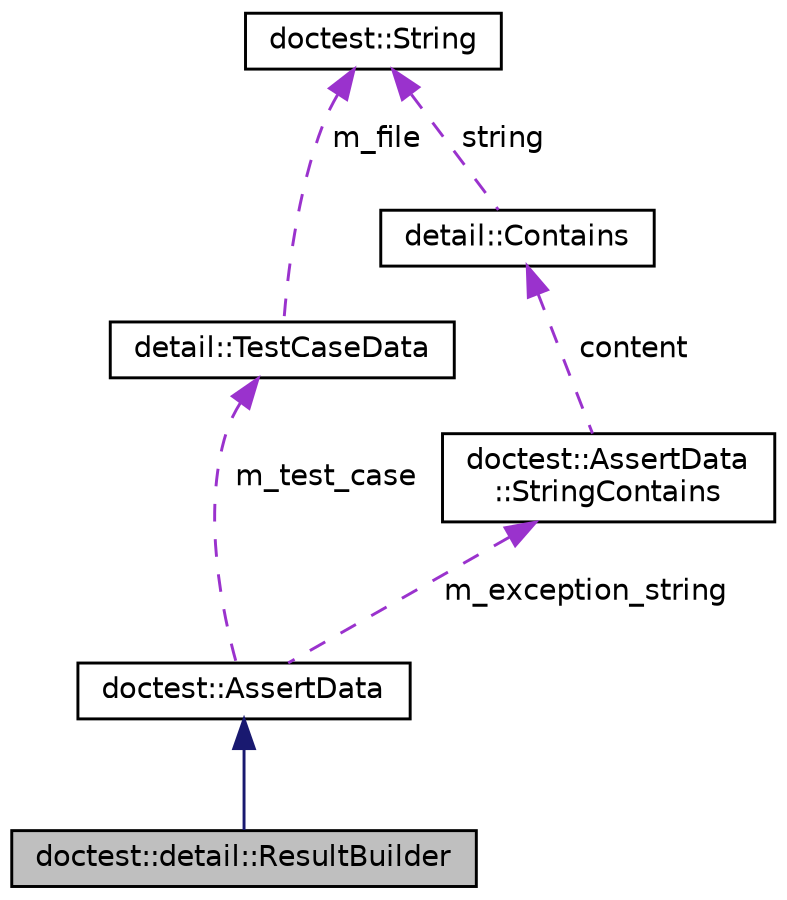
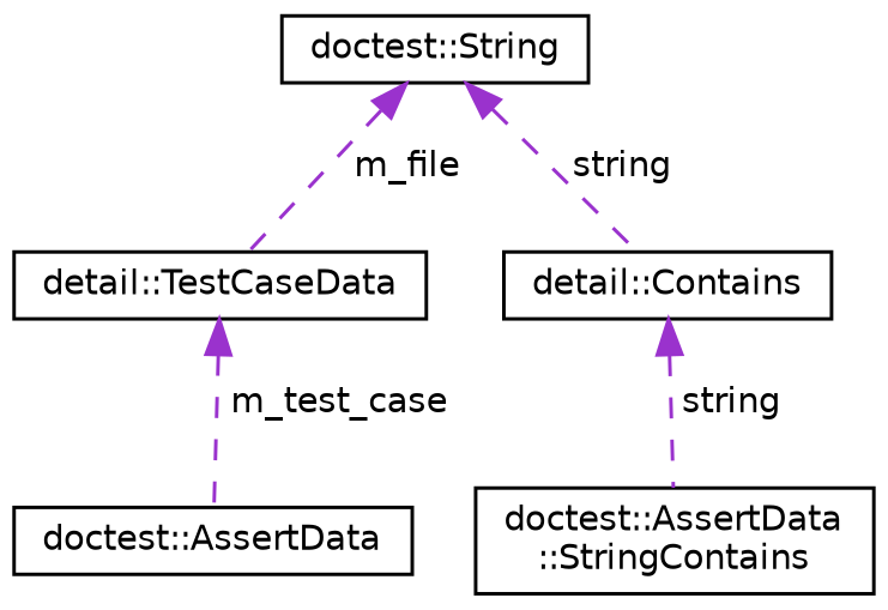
  digraph {
    node [color=black fillcolor=white fontname=Helvetica fontsize=10 shape=record style=filled]
    edge [color=darkorchid3 dir=back fontname=Helvetica fontsize=10 labelfontname=Helvetica labelfontsize=10 style=dashed]
-   n1 [fillcolor=grey75 fontcolor=black height=0.2 label="doctest::detail::ResultBuilder" width=0.4]
    n2 [height=0.2 label="doctest::AssertData" width=0.4]
    n3 [height=0.2 label="detail::TestCaseData" width=0.4]
    n4 [height=0.2 label="doctest::String" width=0.4]
    n5 [height=0.2 label="detail::Contains" width=0.4]
    n6 [height=0.2 label="doctest::AssertData\l::StringContains" width=0.4]
-   n2 -> n1 [color=midnightblue style=solid]
    n3 -> n2 [label=" m_test_case"]
    n4 -> n3 [label=" m_file"]
    n4 -> n5 [label=" string"]
-   n5 -> n6 [label=" content"]
-   n6 -> n2 [label=" m_exception_string"]
+   n5 -> n6 [label=" string"]
  }
